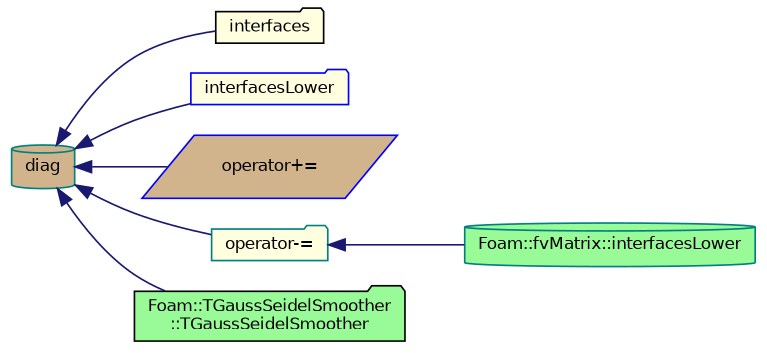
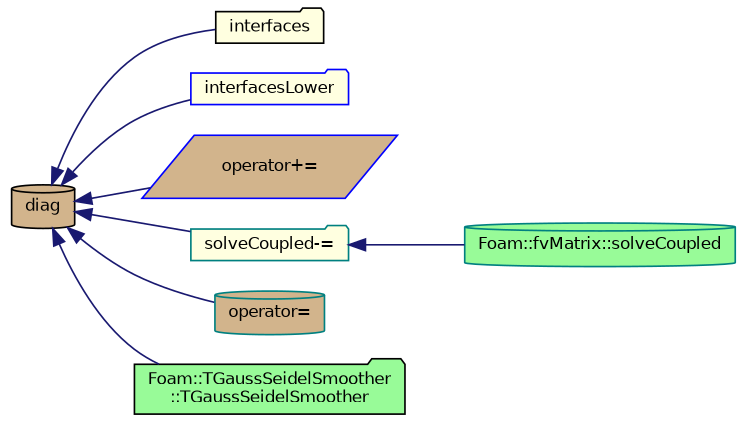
  digraph {
    rankdir=LR
    node [color=teal fillcolor=tan fontname=Helvetica fontsize=10 shape=folder style=filled]
    edge [color=midnightblue dir=back fontname=Helvetica fontsize=10 labelfontname=Helvetica labelfontsize=10 style=solid]
-   n1 [fontcolor=black height=0.2 label=diag shape=cylinder width=0.4]
+   n1 [color=black fontcolor=black height=0.2 label=diag shape=cylinder width=0.4]
    n2 [color=black fillcolor=lightyellow height=0.2 label=interfaces width=0.4]
    n3 [color=blue fillcolor=lightyellow height=0.2 label=interfacesLower width=0.4]
    n4 [color=blue height=0.2 label="operator+=" shape=parallelogram width=0.4]
-   n5 [fillcolor=lightyellow height=0.2 label="operator-=" width=0.4]
+   n5 [fillcolor=lightyellow height=0.2 label="solveCoupled-=" width=0.4]
+   n6 [height=0.2 label="operator=" shape=cylinder width=0.4]
    n7 [color=black fillcolor=palegreen height=0.2 label="Foam::TGaussSeidelSmoother\l::TGaussSeidelSmoother" width=0.4]
-   n8 [fillcolor=palegreen height=0.2 label="Foam::fvMatrix::interfacesLower" shape=cylinder width=0.4]
+   n8 [fillcolor=palegreen height=0.2 label="Foam::fvMatrix::solveCoupled" shape=cylinder width=0.4]
    n1 -> n2
    n1 -> n3
    n1 -> n4
    n1 -> n5
+   n1 -> n6
    n1 -> n7
    n5 -> n8
  }
